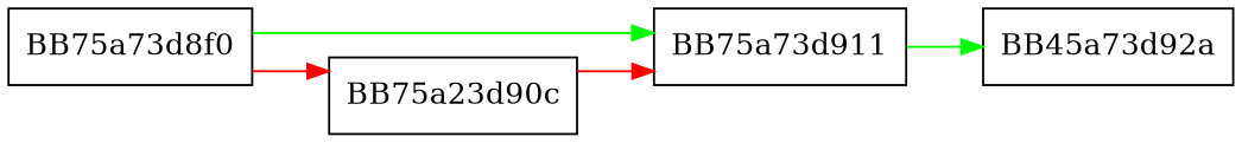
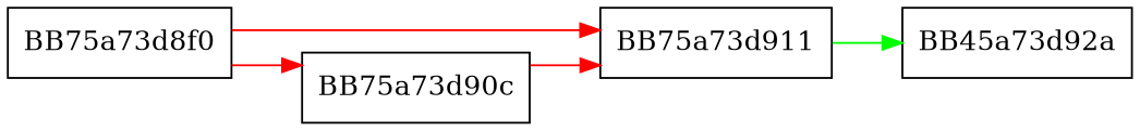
  digraph {
    rankdir=LR
    splines=ortho
    node [shape=box]
    edge [color=green]
    BB75a73d8f0
    BB75a73d911
-   BB75a73d90c [label=BB75a23d90c]
+   BB75a73d90c
    n4 [label=BB45a73d92a]
-   BB75a73d8f0 -> BB75a73d911
+   BB75a73d8f0 -> BB75a73d911 [color=red]
    BB75a73d8f0 -> BB75a73d90c [color=red]
    BB75a73d911 -> n4
    BB75a73d90c -> BB75a73d911 [color=red]
  }
